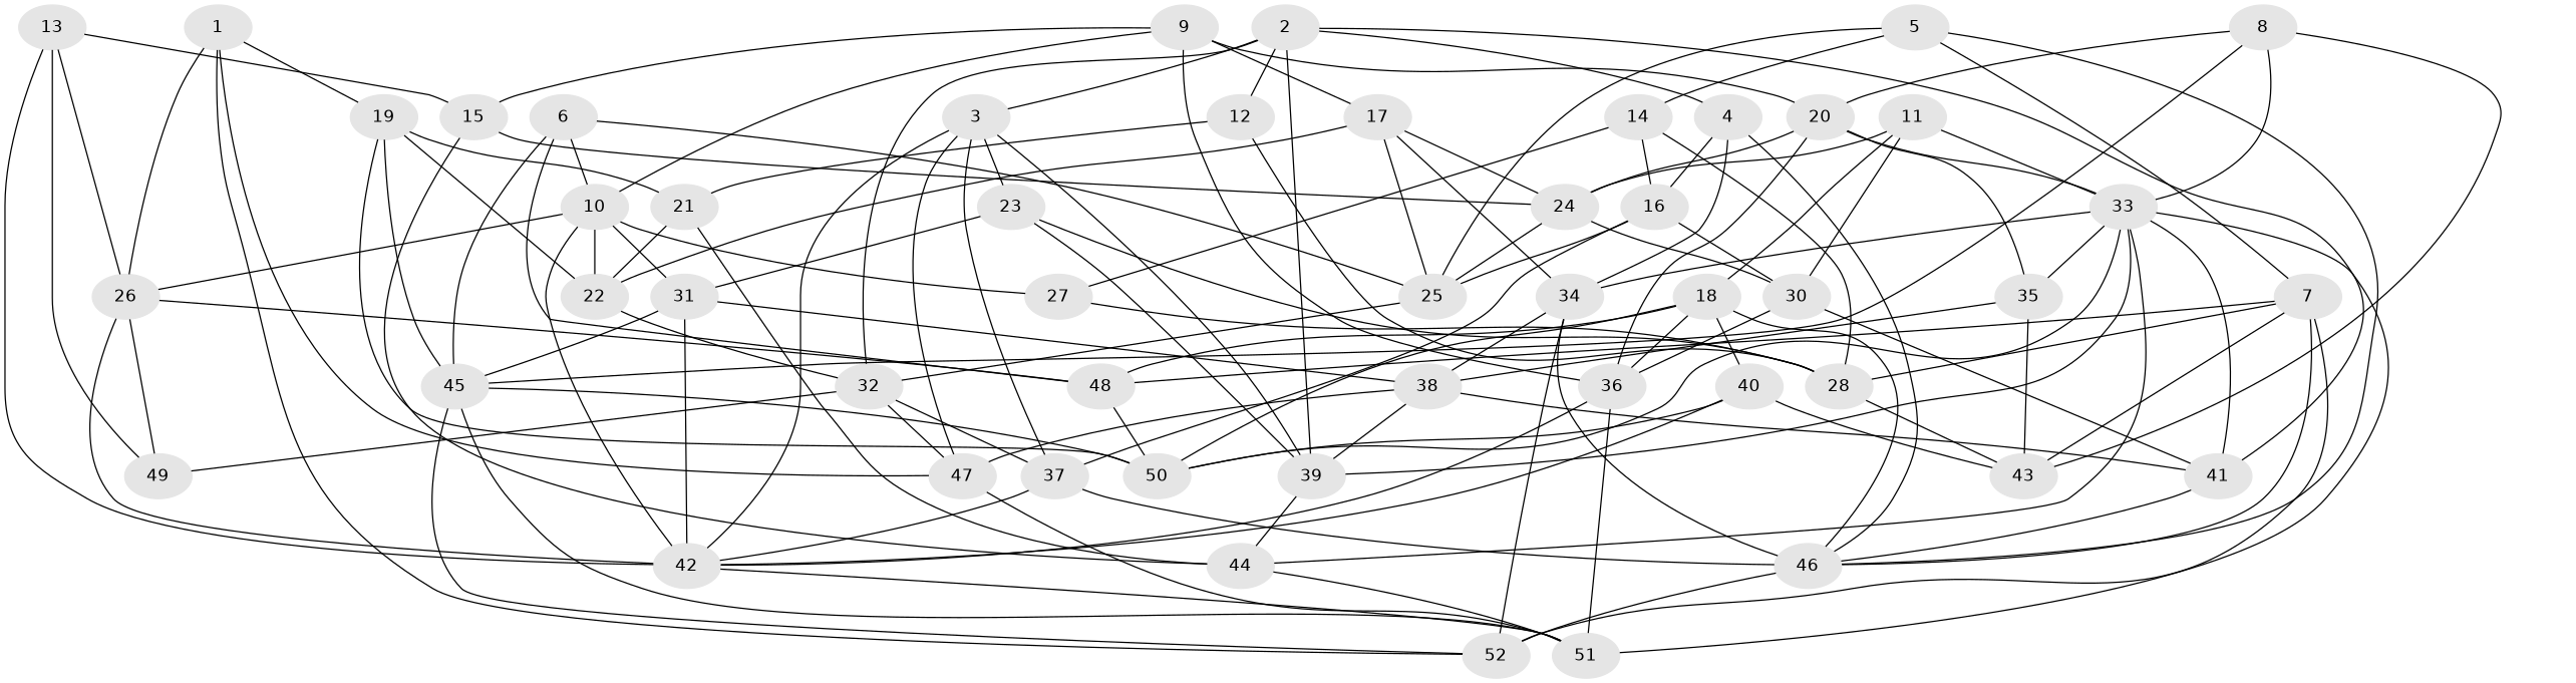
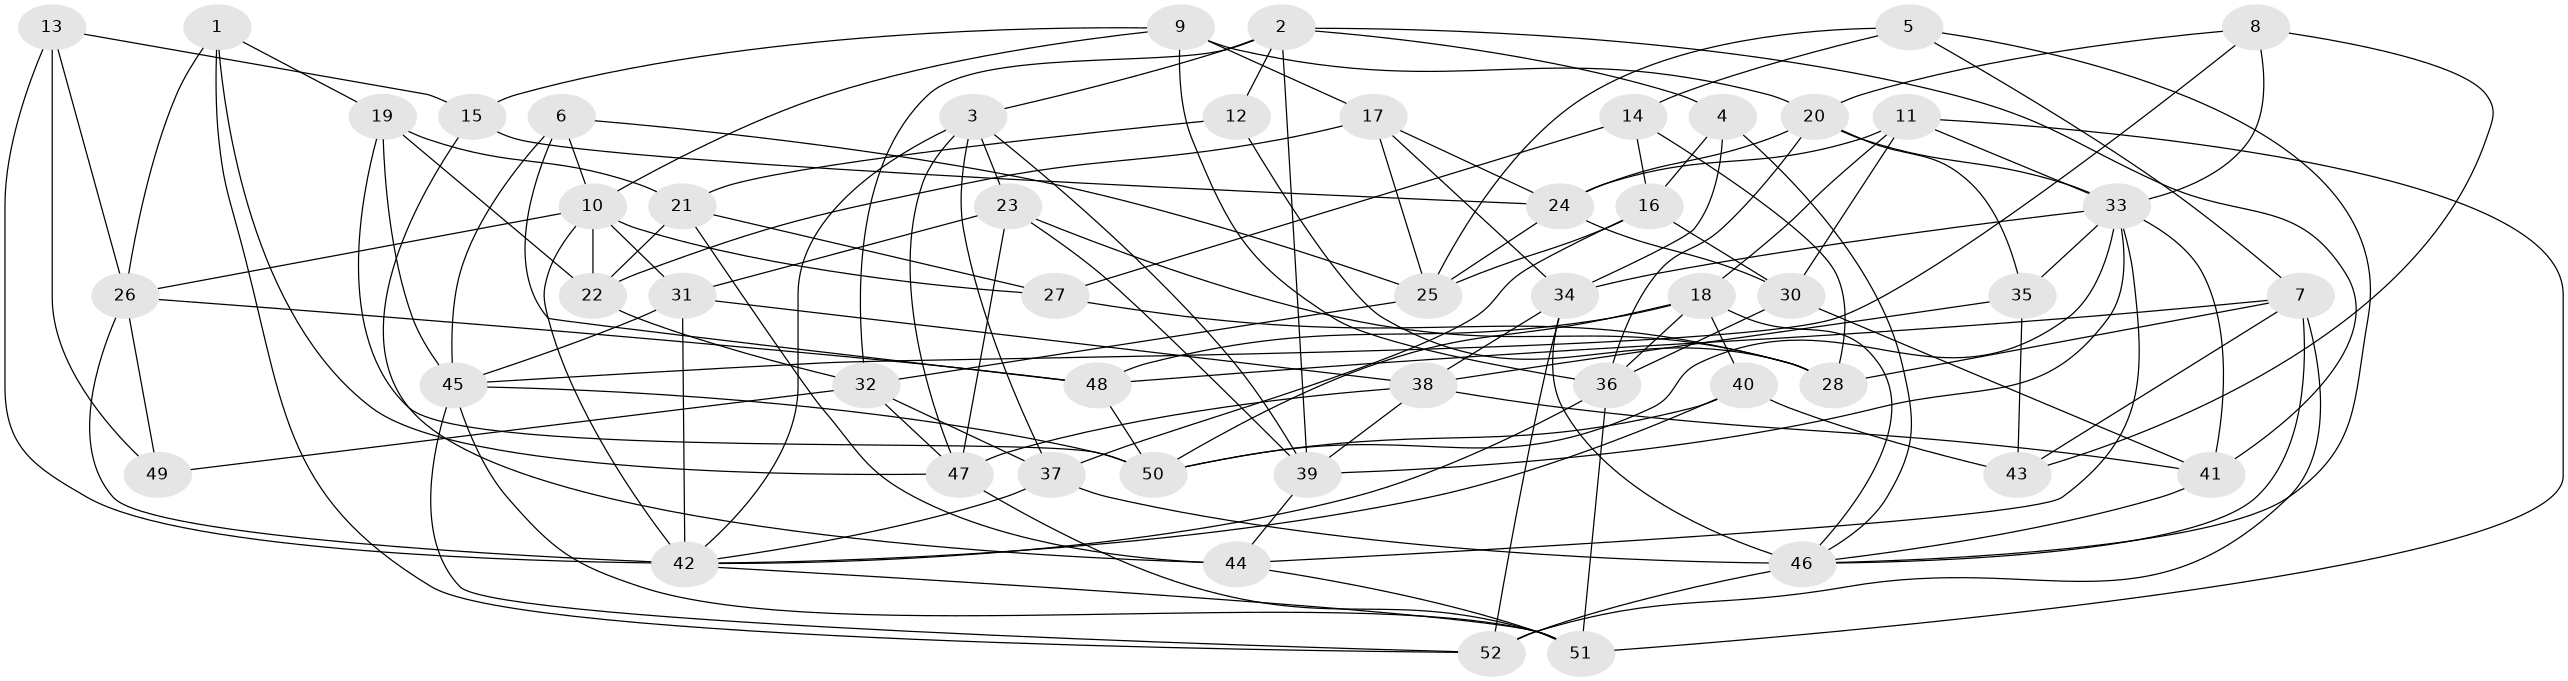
  graph {
    fontname="DejaVu Sans"
    node [color=gray90 fontname="DejaVu Sans" style=filled]
    edge [fontname="DejaVu Sans" weight=1.0]
    1
    19
    26
    47
    52
    45
    22
    21
    50
    42
    48
    49
    51
    2
    3
    4
    12
    32
    39
    41
    23
    37
    16
    34
    46
    28
    44
    31
    25
    30
    38
    5
    7
    14
    43
    27
    6
    10
    8
    20
    33
    36
    24
    35
    9
    15
    17
    11
    18
    40
    13
    1 -- 19
    1 -- 26
    1 -- 47
    1 -- 52
    19 -- 45 [weight=2.0]
    19 -- 22
    19 -- 21
    19 -- 50
    26 -- 42
    26 -- 48
    26 -- 49
    47 -- 51
    45 -- 52
    45 -- 50
    45 -- 51
    22 -- 32
    21 -- 22
    21 -- 44 [weight=2.0]
+   21 -- 27
    42 -- 51
    48 -- 50
    2 -- 3
    2 -- 4
    2 -- 12
    2 -- 32
    2 -- 39
    2 -- 41
    3 -- 47
    3 -- 42
    3 -- 39
    3 -- 23
    3 -- 37
    4 -- 16
    4 -- 34
    4 -- 46
    12 -- 21
    12 -- 28
    32 -- 47
    32 -- 49
    32 -- 37
    39 -- 44
    41 -- 46
+   23 -- 47
    23 -- 39
    23 -- 28
    23 -- 31 [weight=2.0]
    37 -- 42
    37 -- 46 [weight=2.0]
    16 -- 37
    16 -- 25
    16 -- 30
    34 -- 52
    34 -- 46
    34 -- 38
    46 -- 52 [weight=2.0]
-   28 -- 43
    44 -- 51
    31 -- 45
    31 -- 42
    31 -- 38
    25 -- 32
    30 -- 41 [weight=2.0]
    30 -- 36
    38 -- 47
    38 -- 39
    38 -- 41
    5 -- 46
    5 -- 25
    5 -- 7
    5 -- 14
    7 -- 52
    7 -- 48
    7 -- 46
    7 -- 28
    7 -- 43
    14 -- 16 [weight=2.0]
    14 -- 28
    14 -- 27 [weight=2.0]
    27 -- 28
    6 -- 45
    6 -- 48 [weight=2.0]
    6 -- 25
    6 -- 10
    10 -- 26
    10 -- 22
    10 -- 42
    10 -- 31
    10 -- 27
    8 -- 45
    8 -- 43
    8 -- 20
    8 -- 33
    20 -- 33
    20 -- 36
    20 -- 24
    20 -- 35
    33 -- 50
-   33 -- 51
+   11 -- 51
    33 -- 39
    33 -- 41
    33 -- 34
    33 -- 44
    33 -- 35
    36 -- 42
    36 -- 51
    24 -- 25
    24 -- 30
    35 -- 38
    35 -- 43 [weight=2.0]
    9 -- 10
    9 -- 20
    9 -- 36
    9 -- 15
    9 -- 17 [weight=2.0]
    15 -- 44
    15 -- 24
    17 -- 22 [weight=2.0]
    17 -- 34
    17 -- 25
    17 -- 24
    11 -- 30
    11 -- 33
    11 -- 24
    11 -- 18
    18 -- 50
    18 -- 48
    18 -- 46
    18 -- 36
    18 -- 40
    40 -- 50
    40 -- 42
    40 -- 43
    13 -- 26
    13 -- 42 [weight=2.0]
    13 -- 49 [weight=2.0]
    13 -- 15
  }
